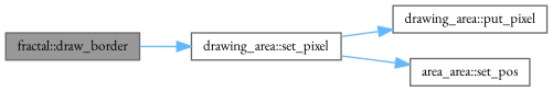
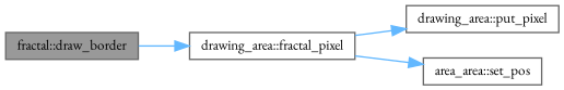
  digraph {
    fontname="EB Garamond"
    rankdir=LR
    node [color=grey40 fillcolor=white fontname="EB Garamond" fontsize=10 shape=box style=filled]
    edge [color=steelblue1 fontname="EB Garamond" fontsize=10 labelfontname=Helvetica labelfontsize=10 style=solid]
    n1 [color=gray40 fillcolor=grey60 fontcolor=black height=0.2 label="fractal::draw_border" width=0.4]
-   n2 [height=0.2 label="drawing_area::set_pixel" width=0.4]
+   n2 [height=0.2 label="drawing_area::fractal_pixel" width=0.4]
    n3 [height=0.2 label="drawing_area::put_pixel" width=0.4]
    n4 [height=0.2 label="area_area::set_pos" width=0.4]
    n1 -> n2
    n2 -> n3
    n2 -> n4
  }
